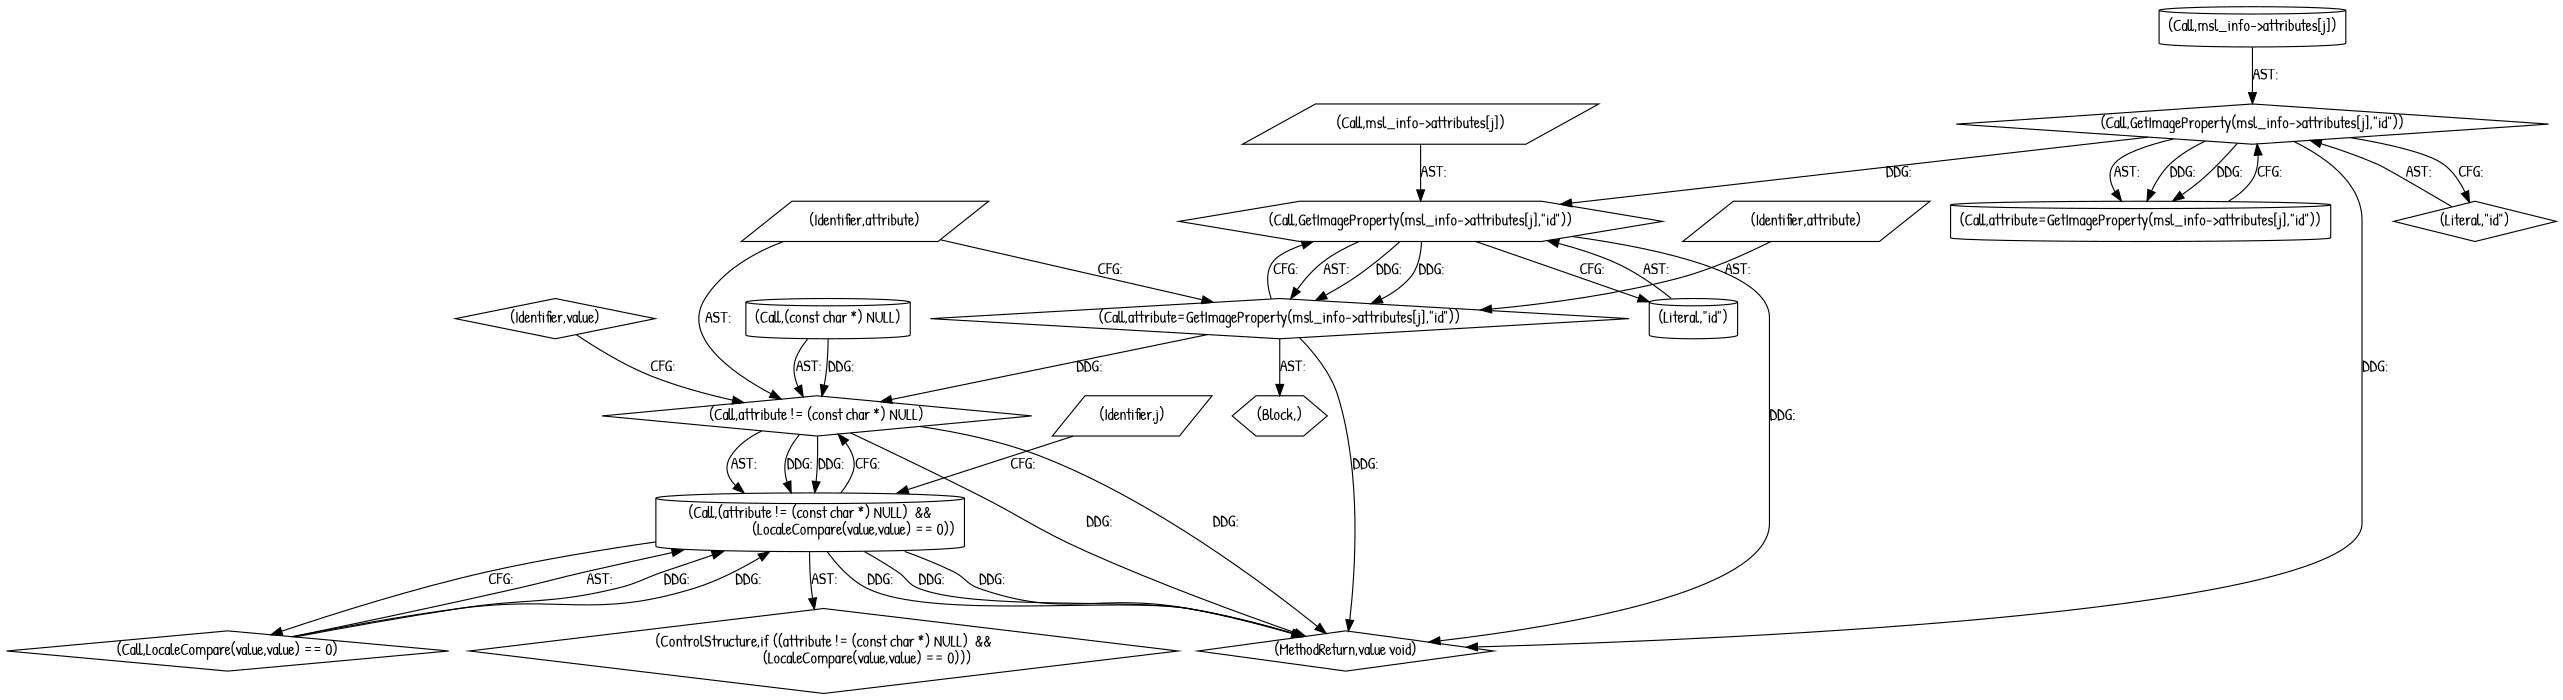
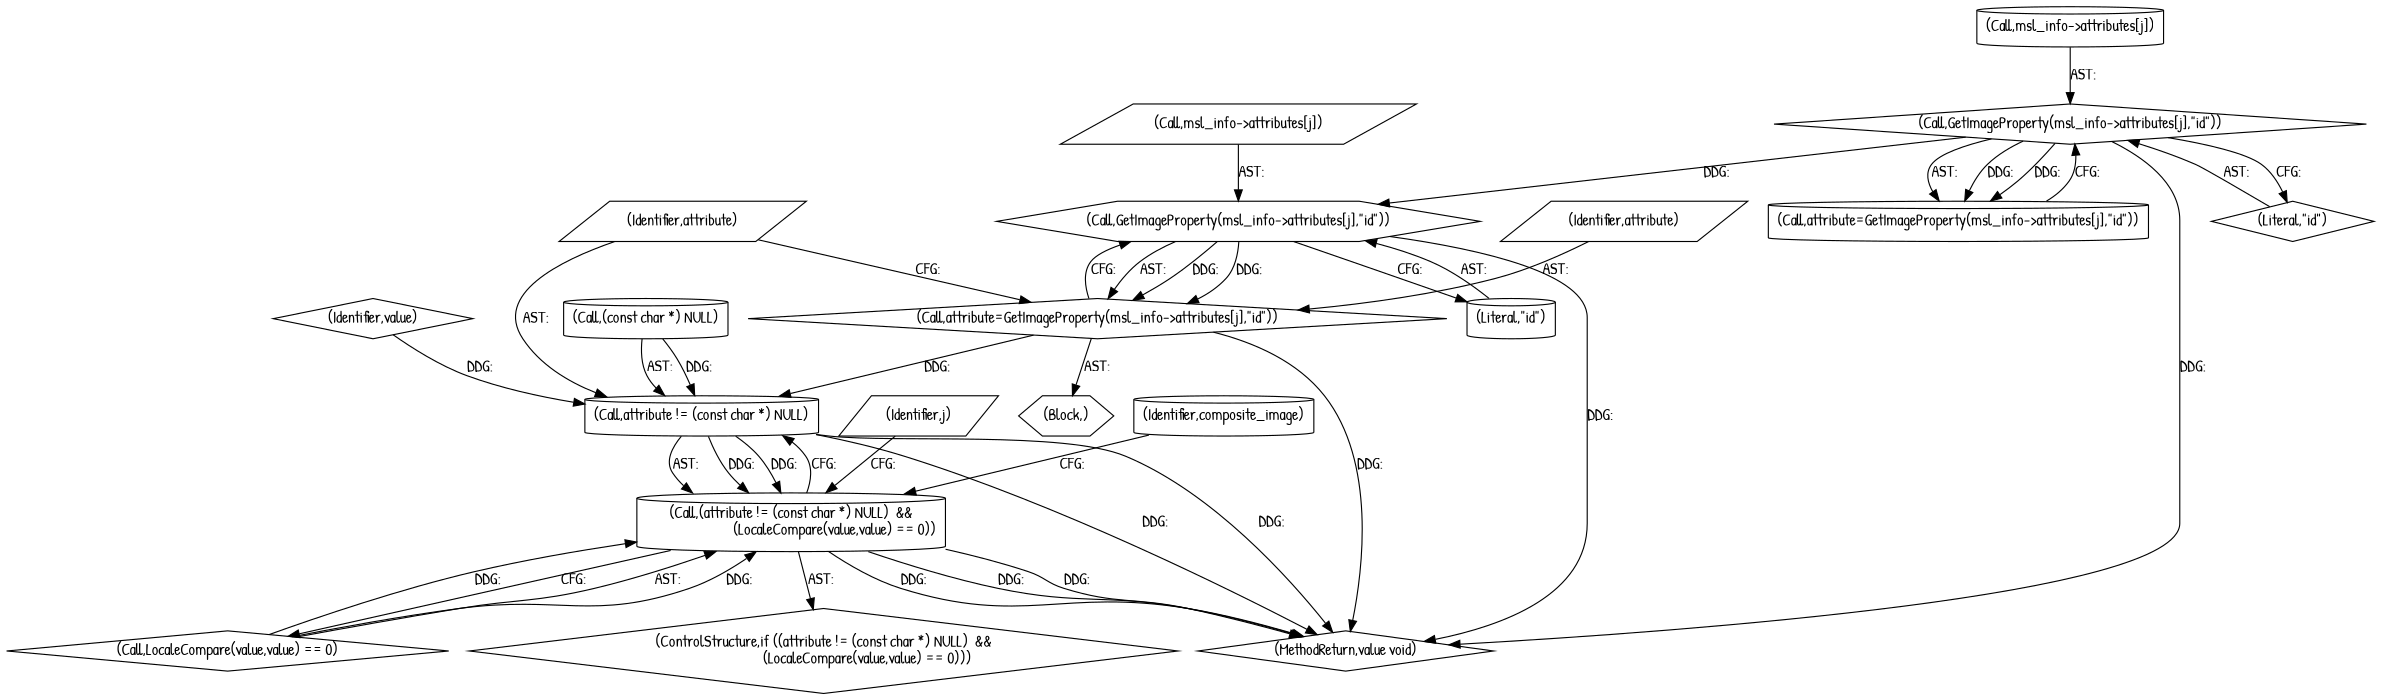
  digraph {
    fontname="Patrick Hand"
    node [fontname="Patrick Hand" shape=diamond]
    edge [fontname="Patrick Hand"]
    n1 [label="(Call,GetImageProperty(msl_info->attributes[j],\"id\"))" shape=hexagon]
    n2 [label="(Call,attribute=GetImageProperty(msl_info->attributes[j],\"id\"))"]
    n3 [label="(MethodReturn,value void)"]
    n4 [label="(Literal,\"id\")" shape=cylinder]
-   n5 [label="(Call,attribute != (const char *) NULL)"]
+   n5 [label="(Call,attribute != (const char *) NULL)" shape=cylinder]
    n6 [label="(Block,)" shape=hexagon]
    n7 [label="(Call,GetImageProperty(msl_info->attributes[j],\"id\"))"]
    n8 [label="(Call,attribute=GetImageProperty(msl_info->attributes[j],\"id\"))" shape=cylinder]
    n9 [label="(Literal,\"id\")"]
    n10 [label="(Call,(attribute != (const char *) NULL)  &&\n                          (LocaleCompare(value,value) == 0))" shape=cylinder]
    n11 [label="(Call,LocaleCompare(value,value) == 0)"]
    n12 [label="(ControlStructure,if ((attribute != (const char *) NULL)  &&\n                          (LocaleCompare(value,value) == 0)))"]
    n13 [label="(Call,(const char *) NULL)" shape=cylinder]
    n14 [label="(Identifier,j)" shape=parallelogram]
    n15 [label="(Identifier,attribute)" shape=parallelogram]
    n16 [label="(Call,msl_info->attributes[j])" shape=parallelogram]
+   n17 [label="(Identifier,composite_image)" shape=cylinder]
    n18 [label="(Identifier,value)"]
    n19 [label="(Call,msl_info->attributes[j])" shape=cylinder]
    n20 [label="(Identifier,attribute)" shape=parallelogram]
    n1 -> n2 [label="AST: "]
    n1 -> n2 [label="DDG: "]
    n1 -> n2 [label="DDG: "]
    n1 -> n3 [label="DDG: "]
    n1 -> n4 [label="CFG: "]
    n2 -> n1 [label="CFG: "]
    n2 -> n3 [label="DDG: "]
    n2 -> n5 [label="DDG: "]
    n2 -> n6 [label="AST: "]
    n4 -> n1 [label="AST: "]
    n5 -> n3 [label="DDG: "]
    n5 -> n3 [label="DDG: "]
    n5 -> n10 [label="AST: "]
    n5 -> n10 [label="DDG: "]
    n5 -> n10 [label="DDG: "]
    n7 -> n1 [label="DDG: "]
    n7 -> n3 [label="DDG: "]
    n7 -> n8 [label="AST: "]
    n7 -> n8 [label="DDG: "]
    n7 -> n8 [label="DDG: "]
    n7 -> n9 [label="CFG: "]
    n8 -> n7 [label="CFG: "]
    n9 -> n7 [label="AST: "]
    n10 -> n3 [label="DDG: "]
    n10 -> n3 [label="DDG: "]
    n10 -> n3 [label="DDG: "]
    n10 -> n5 [label="CFG: "]
    n10 -> n11 [label="CFG: "]
    n10 -> n12 [label="AST: "]
    n11 -> n10 [label="AST: "]
    n11 -> n10 [label="DDG: "]
    n11 -> n10 [label="DDG: "]
    n13 -> n5 [label="AST: "]
    n13 -> n5 [label="DDG: "]
    n14 -> n10 [label="CFG: "]
    n15 -> n2 [label="AST: "]
    n16 -> n1 [label="AST: "]
-   n18 -> n5 [label="CFG: "]
+   n17 -> n10 [label="CFG: "]
+   n18 -> n5 [label="DDG: "]
    n19 -> n7 [label="AST: "]
    n20 -> n2 [label="CFG: "]
    n20 -> n5 [label="AST: "]
  }
